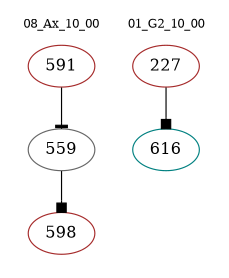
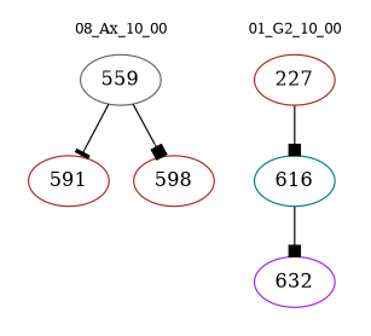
  digraph {
    node [color=brown]
    edge [arrowhead=box color=black]
    n1 [label=591]
    n2 [color=gray40 label=559]
    n3 [label=598]
    n4 [label=227]
    n5 [color=teal label=616]
+   n6 [color=purple label=632]
    subgraph cluster_1 {
      color=white
      fontsize=10
      label="08_Ax_10_00"
      n1
      n2
      n3
    }
    subgraph cluster_2 {
      color=white
      fontsize=10
      label="01_G2_10_00"
      n4
      n5
+     n6
    }
-   n1 -> n2 [arrowhead=tee]
+   n2 -> n1 [arrowhead=tee]
    n2 -> n3
    n4 -> n5
+   n5 -> n6
  }
